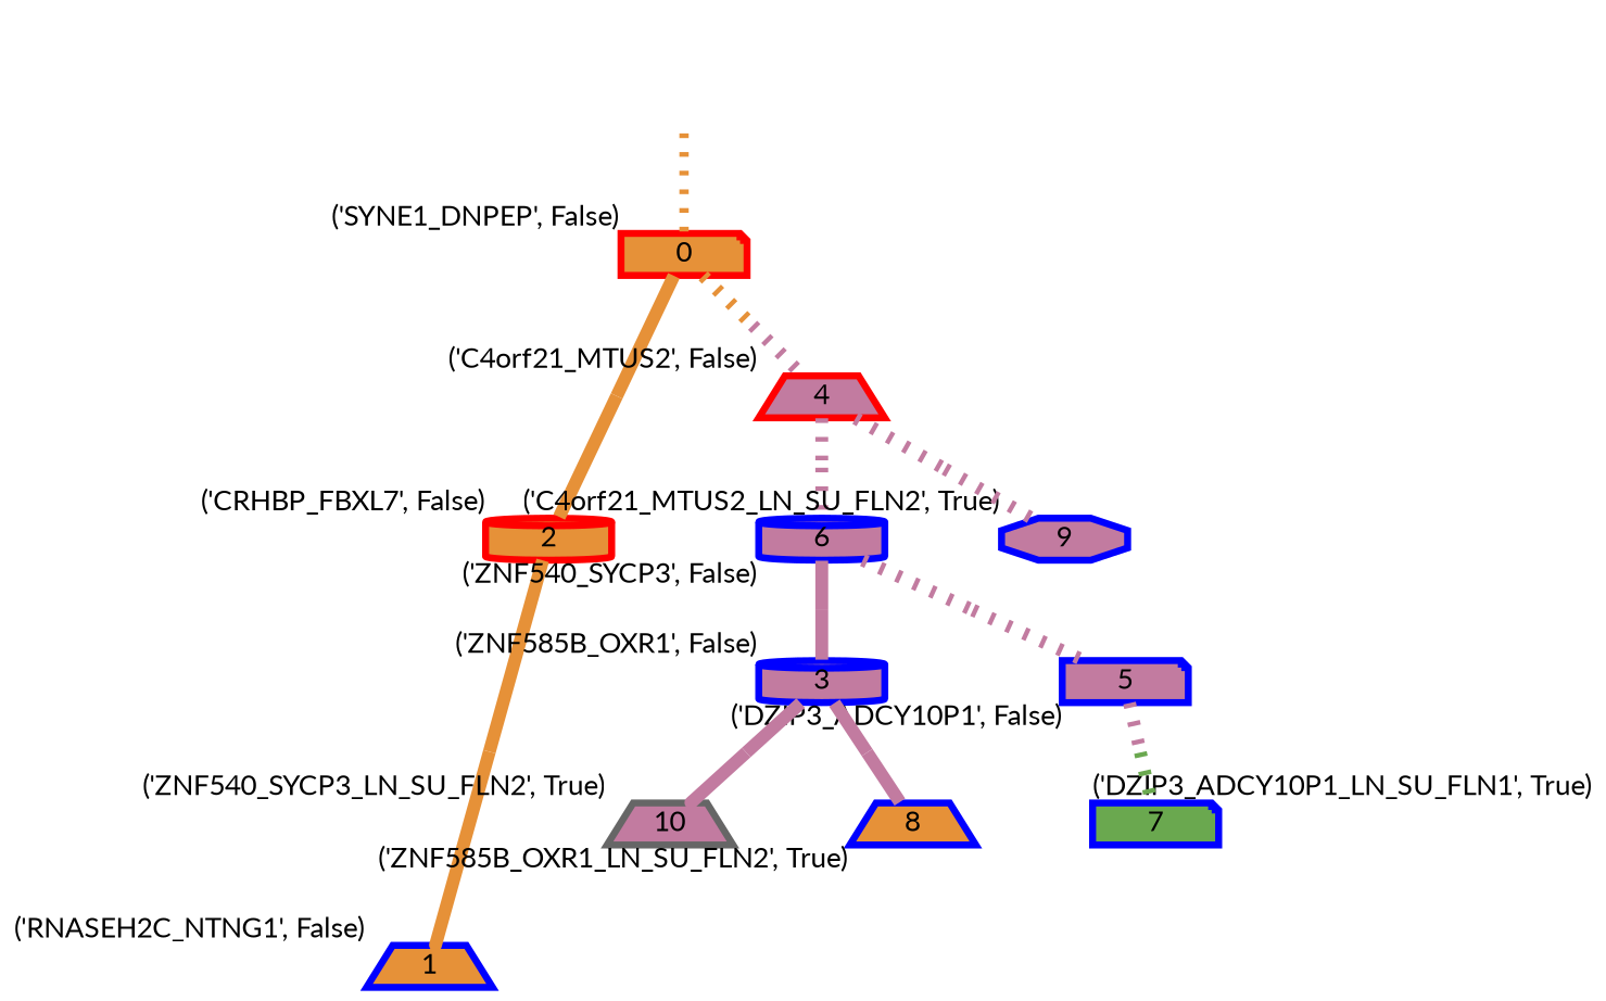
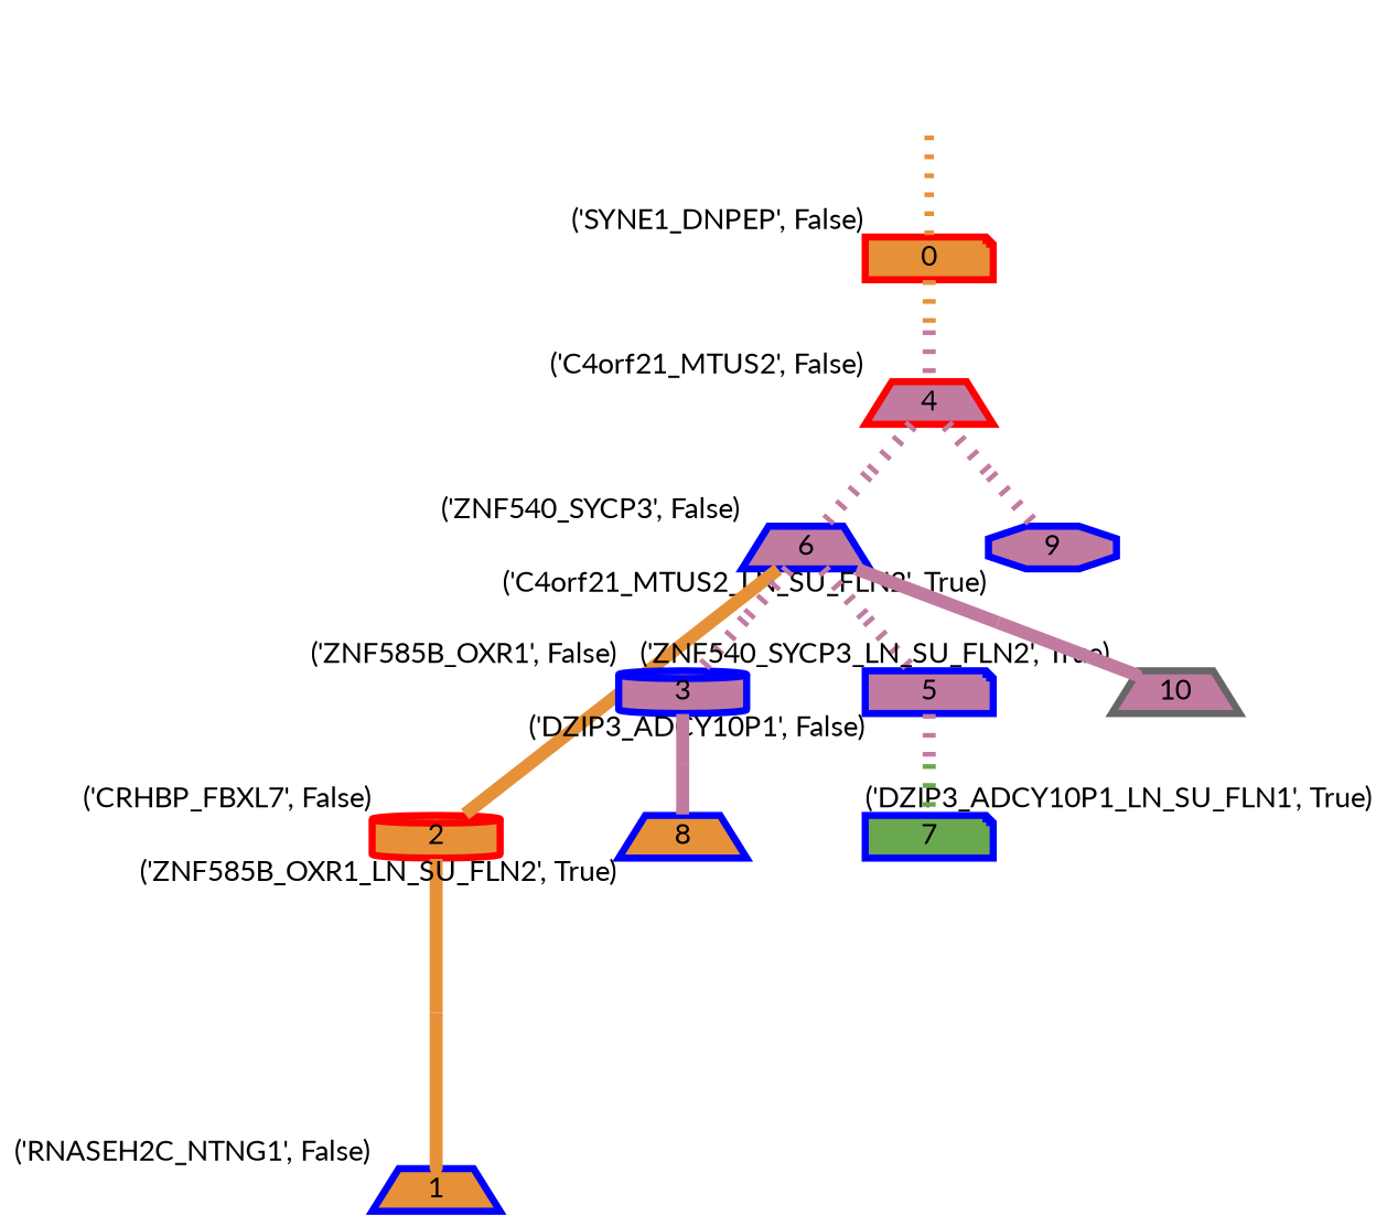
  strict digraph {
    forcelabels=true
    nodesep=0.7
    rankdir=TB
    ranksep=0.6
    splines=false
    node [color=blue fillcolor="#c27ba0ff" fixedsize=true fontname=Lato fontsize="12pt" penwidth=3 shape=trapezium style=filled xlabel="('SYNE1_DNPEP', False)"]
    edge [arrowhead=onormal arrowsize=0 color="#c27ba0ff;0.5:#c27ba0ff" minlen=1.2432432174682617 penwidth=5.5 style=dotted]
    0 [color=red fillcolor="#e69138ff" height=0.25 shape=note]
    2 [color=red fillcolor="#e69138ff" height=0.25 shape=cylinder xlabel="('CRHBP_FBXL7', False)"]
    4 [color=red height=0.25 xlabel="('C4orf21_MTUS2', False)"]
    1 [fillcolor="#e69138ff" height=0.25 xlabel="('RNASEH2C_NTNG1', False)"]
-   6 [height=0.25 shape=cylinder xlabel="('ZNF540_SYCP3', False)"]
+   6 [height=0.25 xlabel="('ZNF540_SYCP3', False)"]
    9 [height=0.25 shape=octagon xlabel="('C4orf21_MTUS2_LN_SU_FLN2', True)"]
    3 [height=0.25 shape=cylinder xlabel="('ZNF585B_OXR1', False)"]
    5 [height=0.25 shape=note xlabel="('DZIP3_ADCY10P1', False)"]
    10 [color=gray40 height=0.25 xlabel="('ZNF540_SYCP3_LN_SU_FLN2', True)"]
    8 [fillcolor="#e69138ff" height=0.25 xlabel="('ZNF585B_OXR1_LN_SU_FLN2', True)"]
    7 [fillcolor="#6aa84fff" height=0.25 shape=note xlabel="('DZIP3_ADCY10P1_LN_SU_FLN1', True)"]
    normal [style=invis color="" fillcolor="" fixedsize="" fontname="" fontsize="" shape=""]
-   0 -> 2 [color="#e69138ff;0.5:#e69138ff" minlen=2.081080913543701 style=solid]
+   6 -> 2 [color="#e69138ff;0.5:#e69138ff" minlen=2.081080913543701 style=solid]
    0 -> 4 [color="#e69138ff;0.5:#c27ba0ff" minlen=1.5405404567718506]
    2 -> 1 [arrowhead=dot color="#e69138ff;0.5:#e69138ff" minlen=3.0 style=solid]
    4 -> 6 [minlen=1.4864864349365234]
    4 -> 9 [arrowhead=tee]
-   6 -> 3 [arrowhead=tee minlen=1.8648648262023926 style=solid]
+   6 -> 3 [arrowhead=tee minlen=1.8648648262023926]
    6 -> 5 [minlen=1.4864864349365234]
-   3 -> 10 [arrowhead=dot style=solid]
+   6 -> 10 [arrowhead=dot style=solid]
    3 -> 8 [style=solid]
    5 -> 7 [color="#c27ba0ff;0.5:#6aa84fff"]
    normal -> 0 [color="#e69138ff" penwidth=4 minlen=""]
  }
